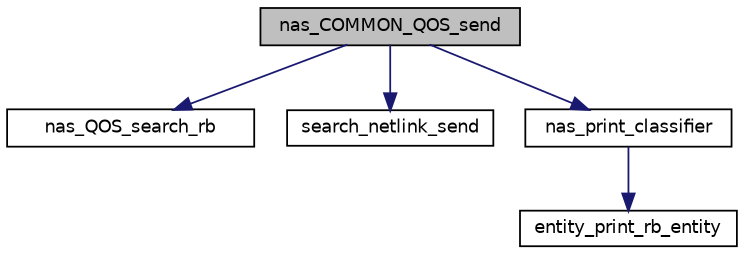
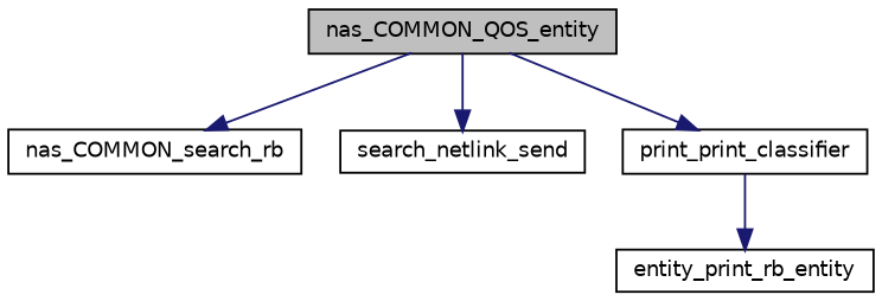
  digraph {
    rankdir=TB
    node [color=black fillcolor=white fontname=Helvetica fontsize=10 shape=record style=filled]
    edge [color=midnightblue fontname=Helvetica fontsize=10 labelfontname=Helvetica labelfontsize=10 style=solid]
-   n1 [fillcolor=grey75 fontcolor=black height=0.2 label=nas_COMMON_QOS_send width=0.4]
-   n2 [height=0.2 label=nas_QOS_search_rb width=0.4]
+   n1 [fillcolor=grey75 fontcolor=black height=0.2 label=nas_COMMON_QOS_entity width=0.4]
+   n2 [height=0.2 label=nas_COMMON_search_rb width=0.4]
    n3 [height=0.2 label=search_netlink_send width=0.4]
-   n4 [height=0.2 label=nas_print_classifier width=0.4]
+   n4 [height=0.2 label=print_print_classifier width=0.4]
    n5 [height=0.2 label=entity_print_rb_entity width=0.4]
    n1 -> n2
    n1 -> n3
    n1 -> n4
    n4 -> n5
  }
